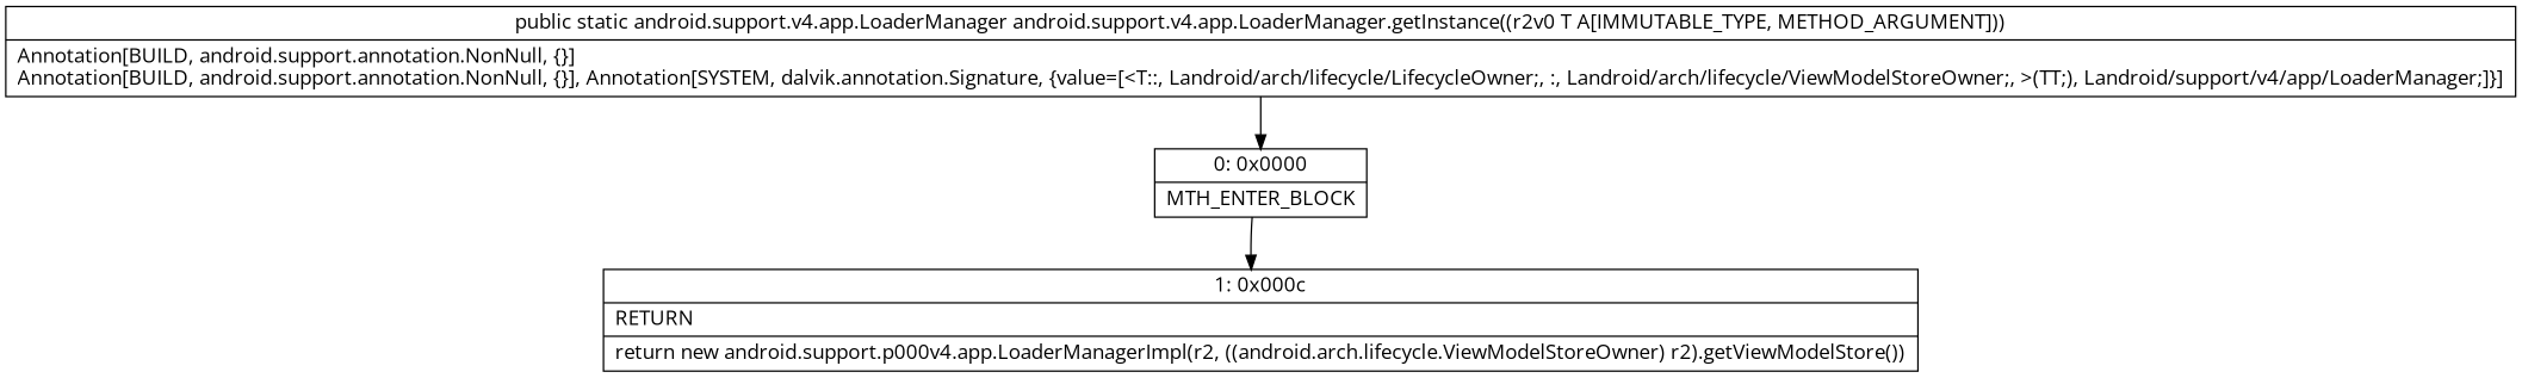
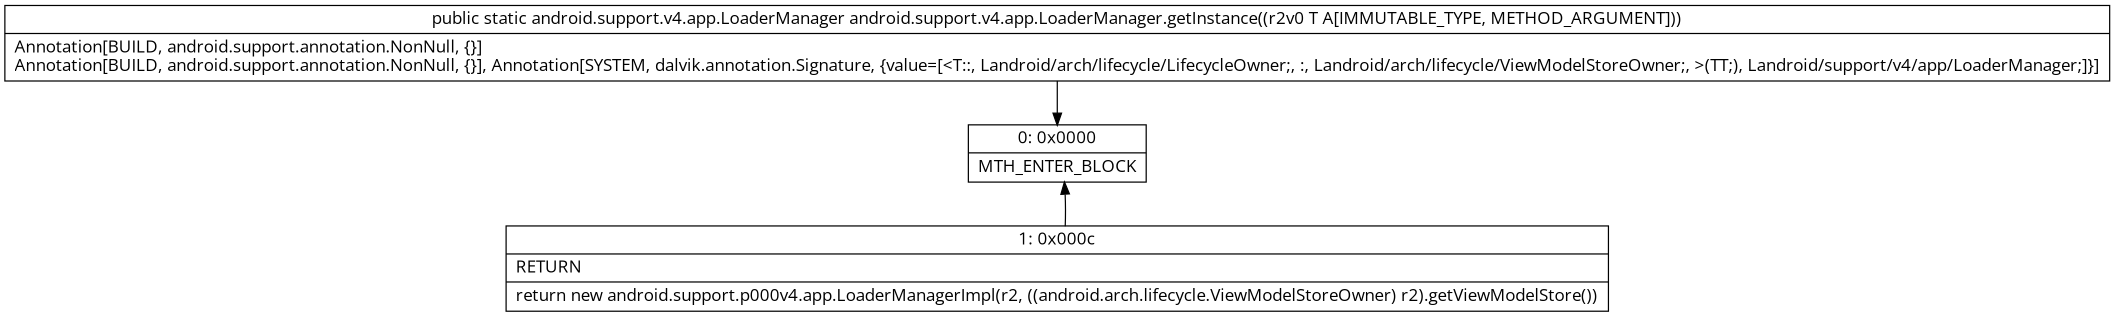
  digraph {
    fontname="Open Sans"
    node [shape=record fontname="Open Sans"]
    edge [fontname="Open Sans"]
    n1 [label="{0\:\ 0x0000|MTH_ENTER_BLOCK\l}"]
    n2 [label="{1\:\ 0x000c|RETURN\l|return new android.support.p000v4.app.LoaderManagerImpl(r2, ((android.arch.lifecycle.ViewModelStoreOwner) r2).getViewModelStore())\l}"]
    n3 [label="{public static android.support.v4.app.LoaderManager android.support.v4.app.LoaderManager.getInstance((r2v0 T A[IMMUTABLE_TYPE, METHOD_ARGUMENT]))  | Annotation[BUILD, android.support.annotation.NonNull, \{\}]\lAnnotation[BUILD, android.support.annotation.NonNull, \{\}], Annotation[SYSTEM, dalvik.annotation.Signature, \{value=[\<T::, Landroid\/arch\/lifecycle\/LifecycleOwner;, :, Landroid\/arch\/lifecycle\/ViewModelStoreOwner;, \>(TT;), Landroid\/support\/v4\/app\/LoaderManager;]\}]\l}"]
-   n1 -> n2
+   n2 -> n1
    n3 -> n1
  }
